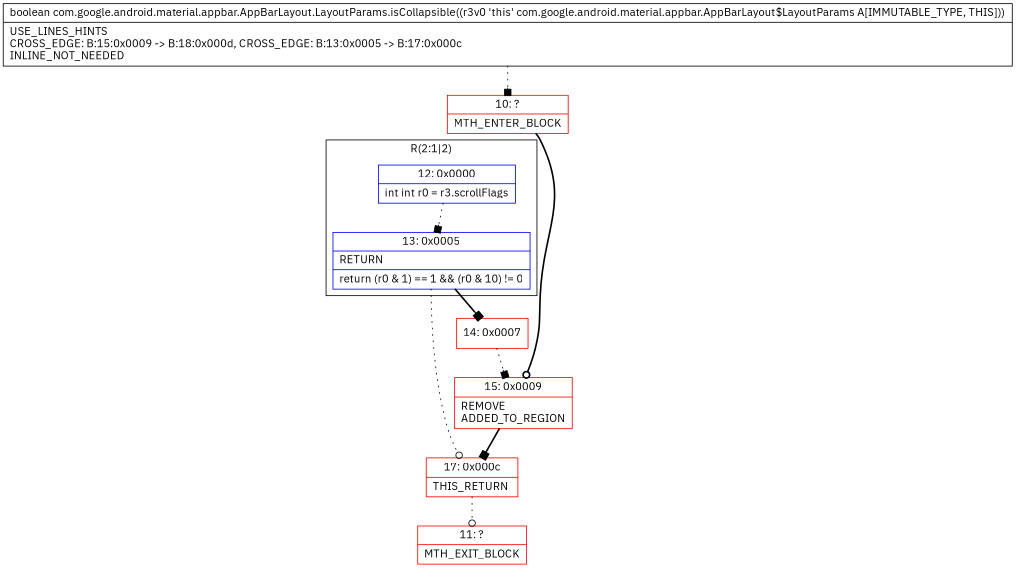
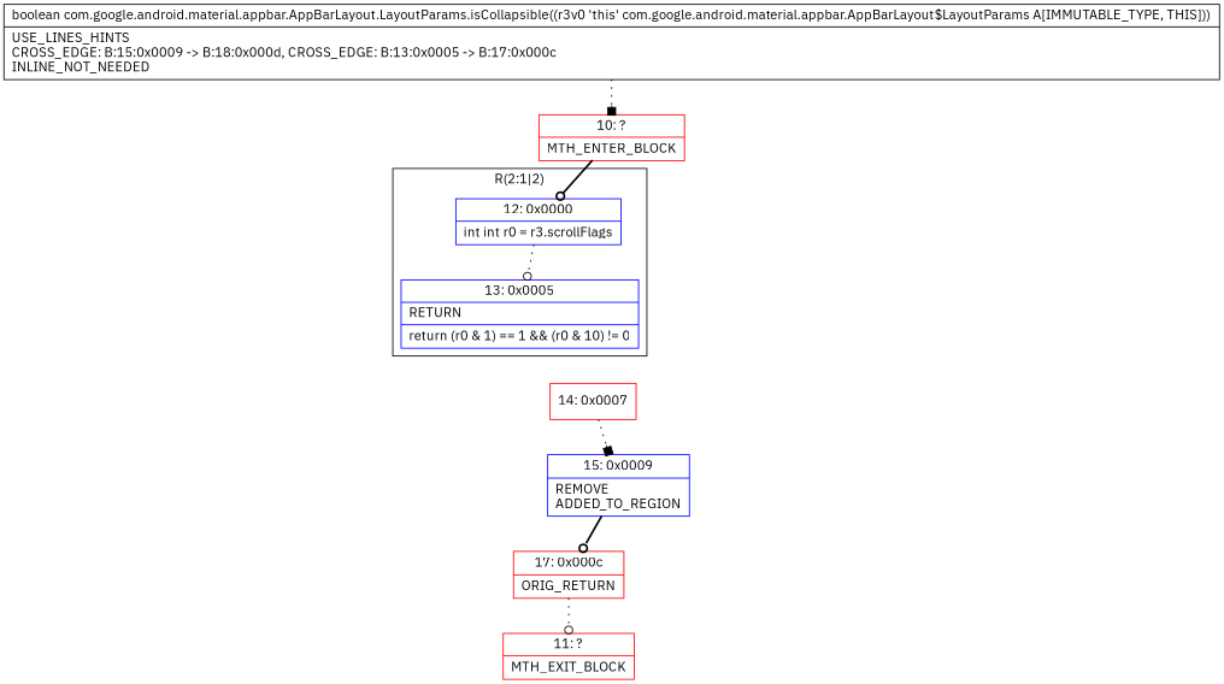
  digraph {
    fontname="IBM Plex Sans"
    node [color=red fontname="IBM Plex Sans" shape=record]
    edge [arrowhead=odot fontname="IBM Plex Sans" style=dotted]
    n1 [color=blue label="{12\:\ 0x0000|int int r0 = r3.scrollFlags\l}"]
    n2 [color=blue label="{13\:\ 0x0005|RETURN\l|return (r0 & 1) == 1 && (r0 & 10) != 0\l}"]
    n3 [label="{14\:\ 0x0007}"]
-   n4 [label="{17\:\ 0x000c|THIS_RETURN\l}"]
-   n5 [label="{15\:\ 0x0009|REMOVE\lADDED_TO_REGION\l}"]
+   n4 [label="{17\:\ 0x000c|ORIG_RETURN\l}"]
+   n5 [color=blue label="{15\:\ 0x0009|REMOVE\lADDED_TO_REGION\l}"]
    n6 [label="{11\:\ ?|MTH_EXIT_BLOCK\l}"]
    n7 [label="{10\:\ ?|MTH_ENTER_BLOCK\l}"]
    n8 [label="{boolean com.google.android.material.appbar.AppBarLayout.LayoutParams.isCollapsible((r3v0 'this' com.google.android.material.appbar.AppBarLayout$LayoutParams A[IMMUTABLE_TYPE, THIS]))  | USE_LINES_HINTS\lCROSS_EDGE: B:15:0x0009 \-\> B:18:0x000d, CROSS_EDGE: B:13:0x0005 \-\> B:17:0x000c\lINLINE_NOT_NEEDED\l}" color=""]
    subgraph cluster_1 {
      label="R(2:1|2)"
      n1
      n2
    }
-   n1 -> n2 [arrowhead=box]
-   n2 -> n3 [arrowhead=box style=bold]
-   n2 -> n4
+   n1 -> n2
    n3 -> n5 [arrowhead=box]
    n4 -> n6
-   n5 -> n4 [arrowhead=box style=bold]
-   n7 -> n5 [style=bold]
+   n5 -> n4 [style=bold]
+   n7 -> n1 [style=bold]
    n8 -> n7 [arrowhead=box]
  }
